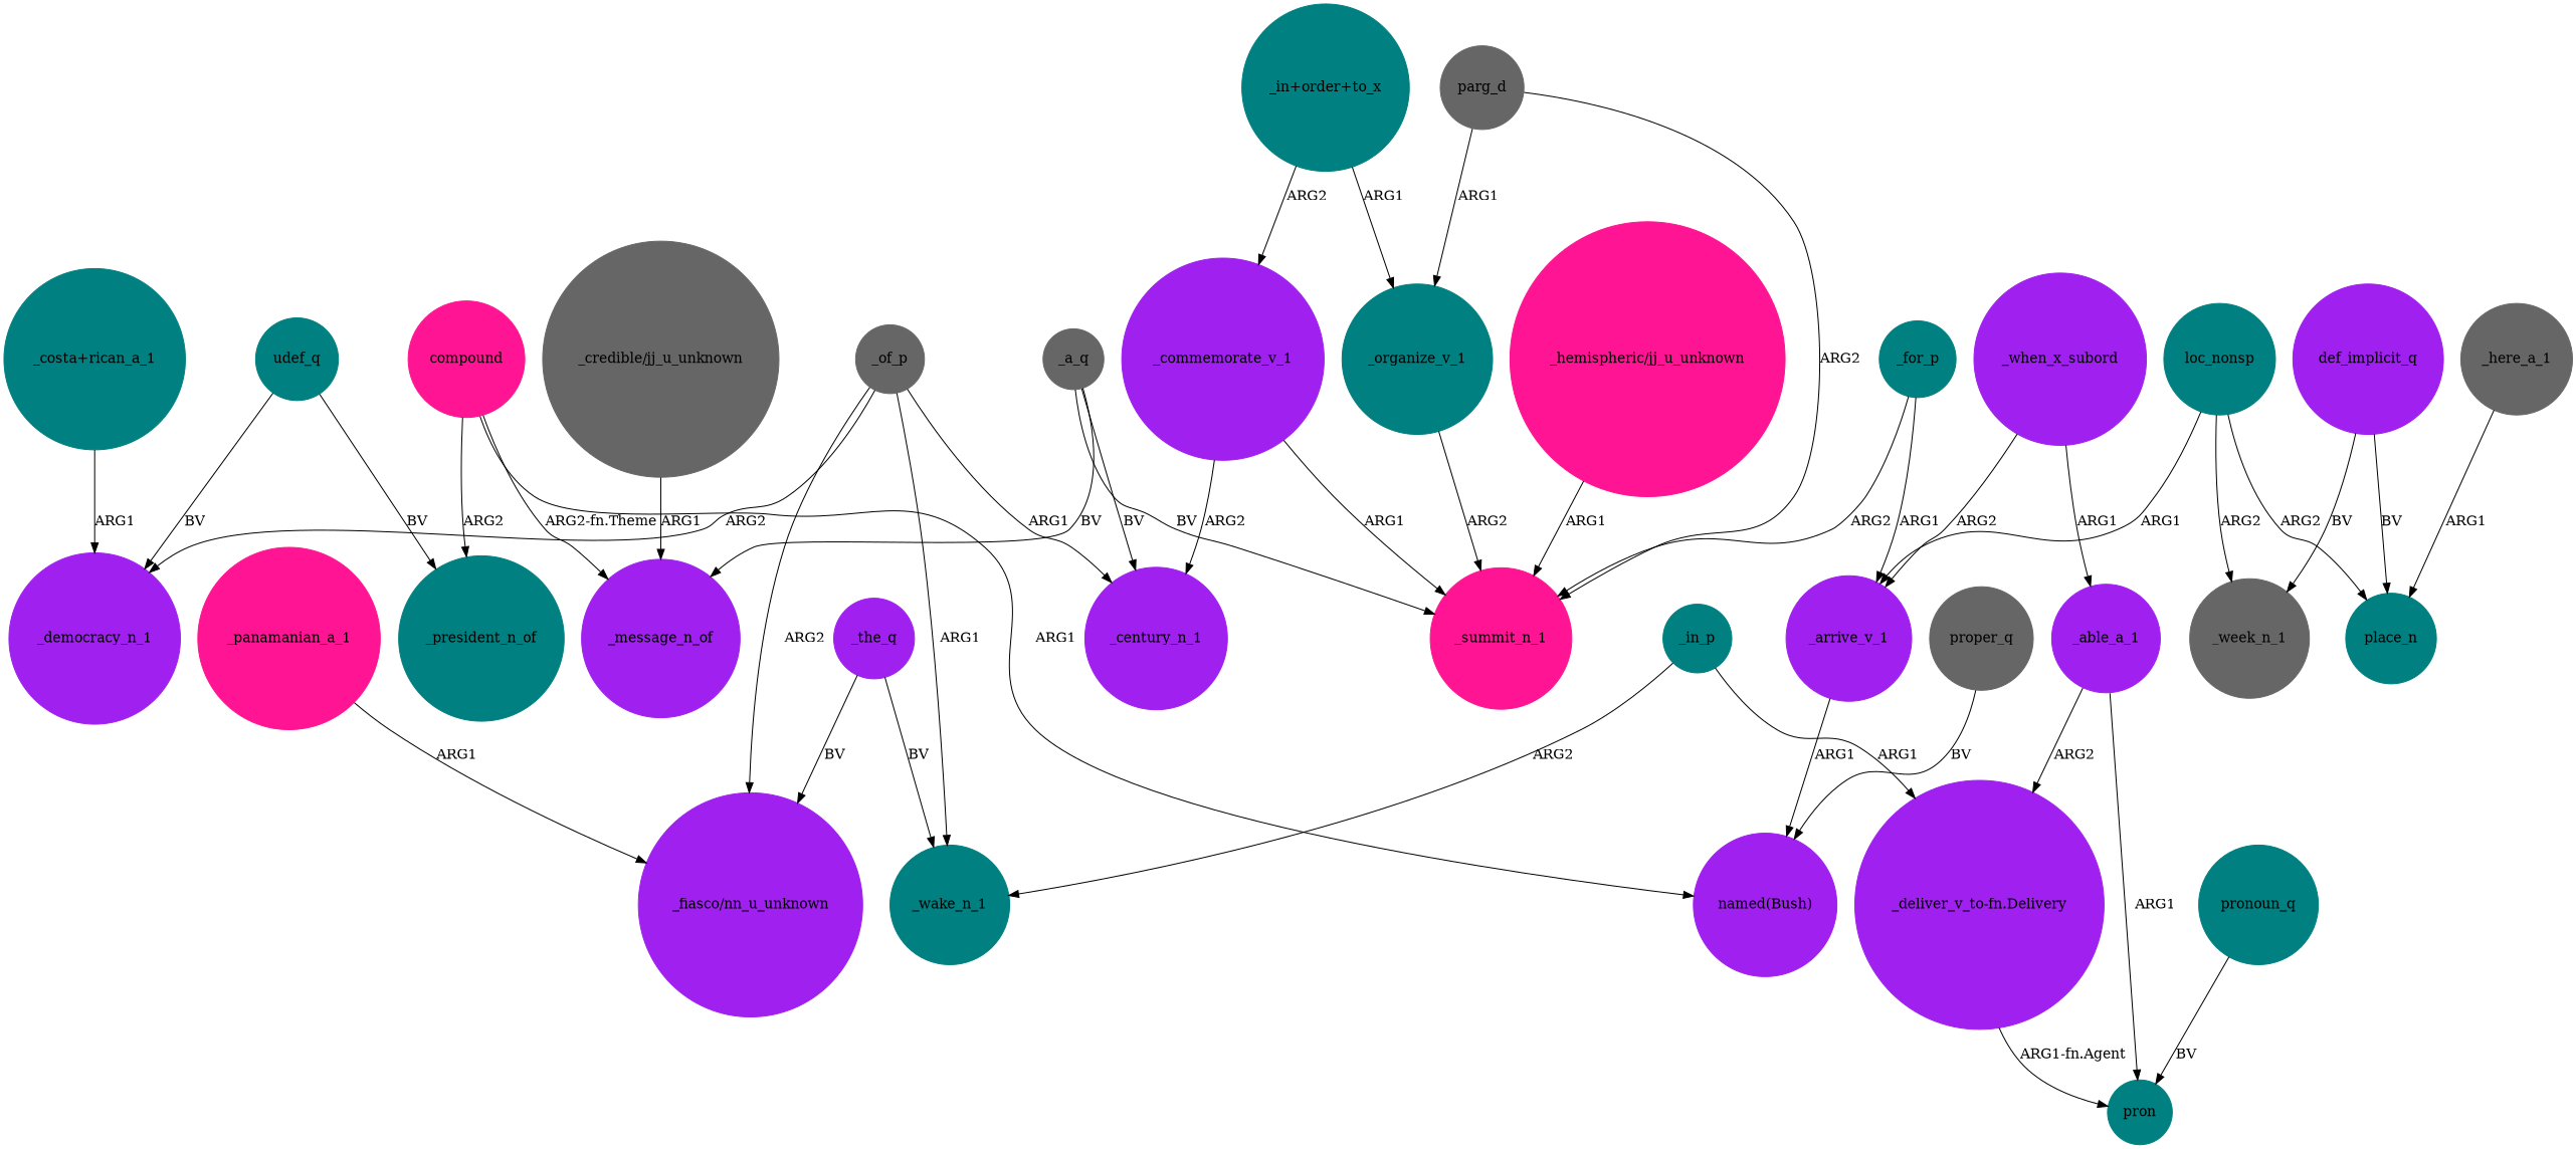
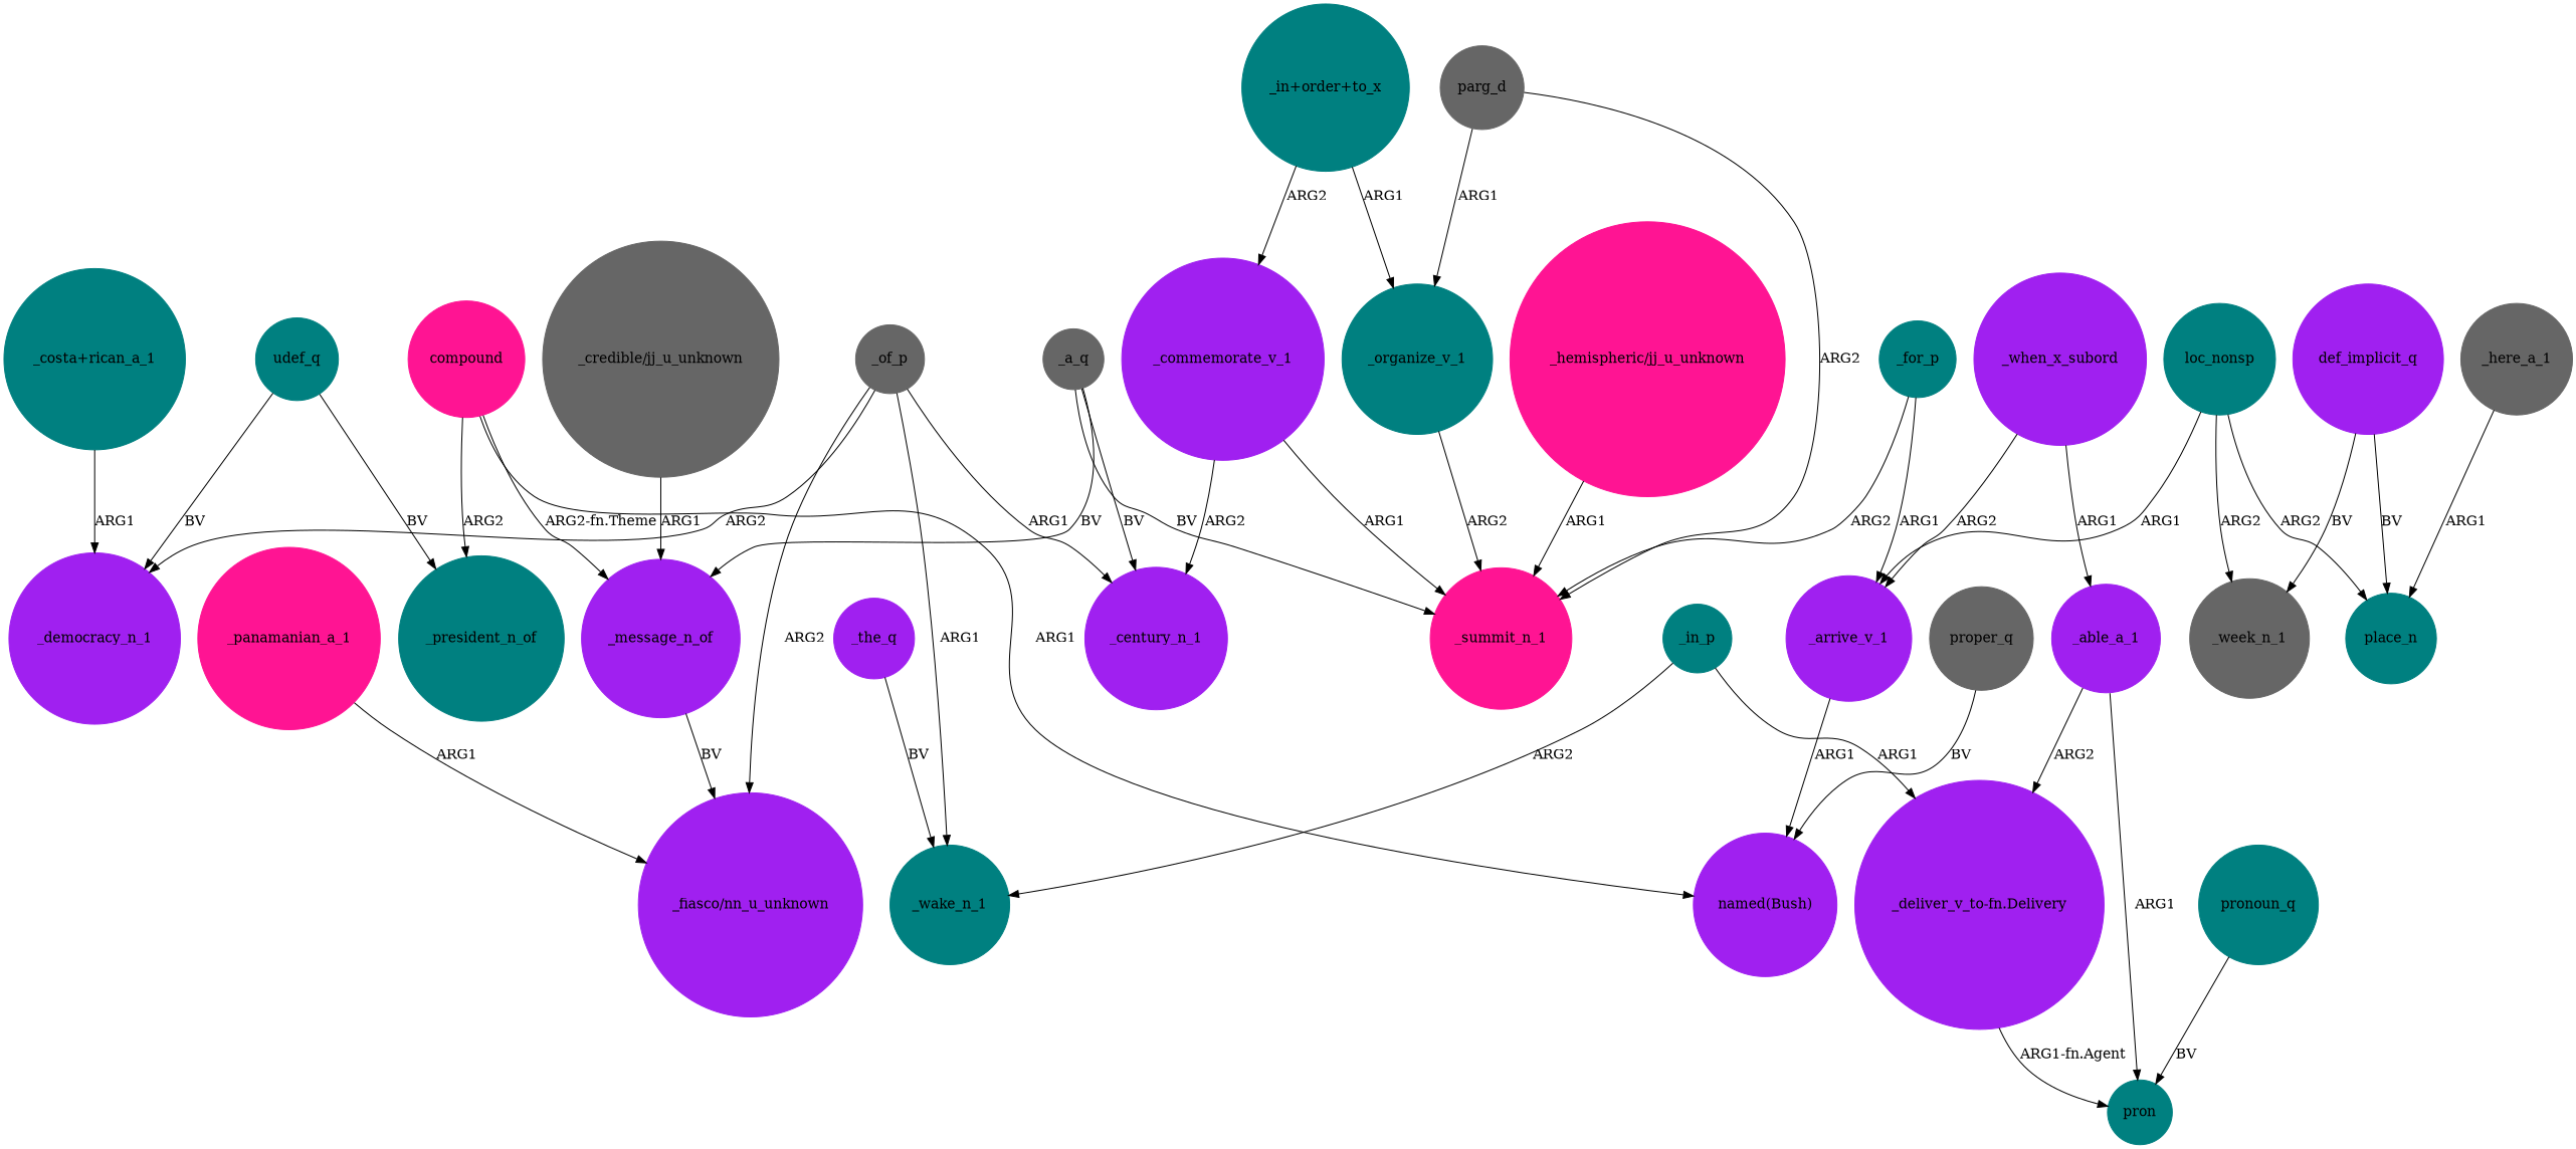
  digraph {
    node [color=purple shape=circle style=filled]
    _arrive_v_1
    "named(Bush)"
    _when_x_subord
    _able_a_1
    "_deliver_v_to-fn.Delivery"
    pron [color=teal]
    compound [color=deeppink]
    _president_n_of [color=teal]
    _message_n_of
    _here_a_1 [color=gray40]
    place_n [color=teal]
    def_implicit_q
    _week_n_1 [color=gray40]
    "_hemispheric/jj_u_unknown" [color=deeppink]
    _summit_n_1 [color=deeppink]
    _organize_v_1 [color=teal]
    _wake_n_1 [color=teal]
    _the_q
    "_fiasco/nn_u_unknown"
    _of_p [color=gray40]
    _democracy_n_1
    _century_n_1
    "_in+order+to_x" [color=teal]
    _commemorate_v_1
    _for_p [color=teal]
    loc_nonsp [color=teal]
    _in_p [color=teal]
    _a_q [color=gray40]
    pronoun_q [color=teal]
    udef_q [color=teal]
    "_costa+rican_a_1" [color=teal]
    proper_q [color=gray40]
    parg_d [color=gray40]
    _panamanian_a_1 [color=deeppink]
    "_credible/jj_u_unknown" [color=gray40]
    _arrive_v_1 -> "named(Bush)" [label=ARG1]
    _when_x_subord -> _arrive_v_1 [label=ARG2]
    _when_x_subord -> _able_a_1 [label=ARG1]
    _able_a_1 -> "_deliver_v_to-fn.Delivery" [label=ARG2]
    _able_a_1 -> pron [label=ARG1]
    "_deliver_v_to-fn.Delivery" -> pron [label="ARG1-fn.Agent"]
    compound -> "named(Bush)" [label=ARG1]
    compound -> _president_n_of [label=ARG2]
    compound -> _message_n_of [label="ARG2-fn.Theme"]
    _here_a_1 -> place_n [label=ARG1]
    def_implicit_q -> place_n [label=BV]
    def_implicit_q -> _week_n_1 [label=BV]
    "_hemispheric/jj_u_unknown" -> _summit_n_1 [label=ARG1]
    _organize_v_1 -> _summit_n_1 [label=ARG2]
    _the_q -> _wake_n_1 [label=BV]
-   _the_q -> "_fiasco/nn_u_unknown" [label=BV]
+   _message_n_of -> "_fiasco/nn_u_unknown" [label=BV]
    _of_p -> _wake_n_1 [label=ARG1]
    _of_p -> "_fiasco/nn_u_unknown" [label=ARG2]
    _of_p -> _democracy_n_1 [label=ARG2]
    _of_p -> _century_n_1 [label=ARG1]
    "_in+order+to_x" -> _organize_v_1 [label=ARG1]
    "_in+order+to_x" -> _commemorate_v_1 [label=ARG2]
    _commemorate_v_1 -> _summit_n_1 [label=ARG1]
    _commemorate_v_1 -> _century_n_1 [label=ARG2]
    _for_p -> _arrive_v_1 [label=ARG1]
    _for_p -> _summit_n_1 [label=ARG2]
    loc_nonsp -> _arrive_v_1 [label=ARG1]
    loc_nonsp -> place_n [label=ARG2]
    loc_nonsp -> _week_n_1 [label=ARG2]
    _in_p -> "_deliver_v_to-fn.Delivery" [label=ARG1]
    _in_p -> _wake_n_1 [label=ARG2]
    _a_q -> _message_n_of [label=BV]
    _a_q -> _summit_n_1 [label=BV]
    _a_q -> _century_n_1 [label=BV]
    pronoun_q -> pron [label=BV]
    udef_q -> _president_n_of [label=BV]
    udef_q -> _democracy_n_1 [label=BV]
    "_costa+rican_a_1" -> _democracy_n_1 [label=ARG1]
    proper_q -> "named(Bush)" [label=BV]
    parg_d -> _summit_n_1 [label=ARG2]
    parg_d -> _organize_v_1 [label=ARG1]
    _panamanian_a_1 -> "_fiasco/nn_u_unknown" [label=ARG1]
    "_credible/jj_u_unknown" -> _message_n_of [label=ARG1]
  }
